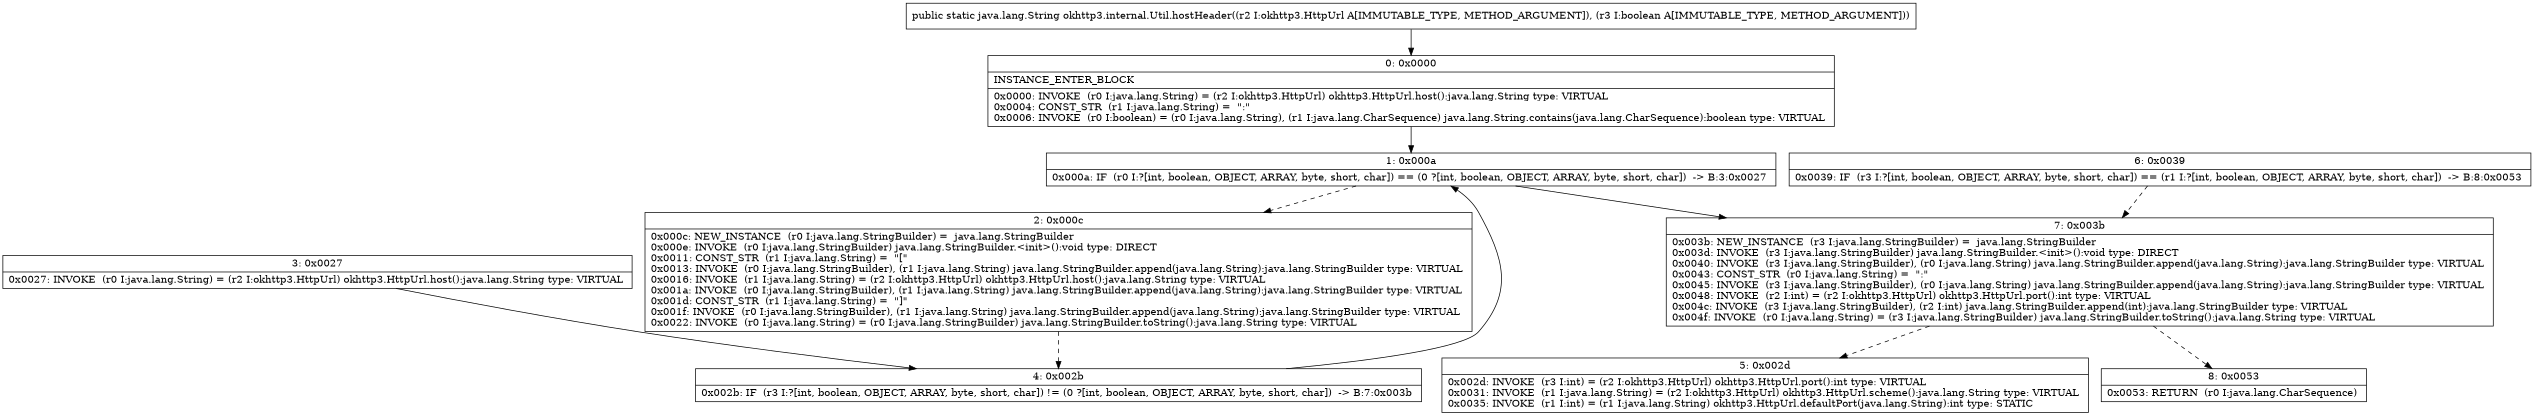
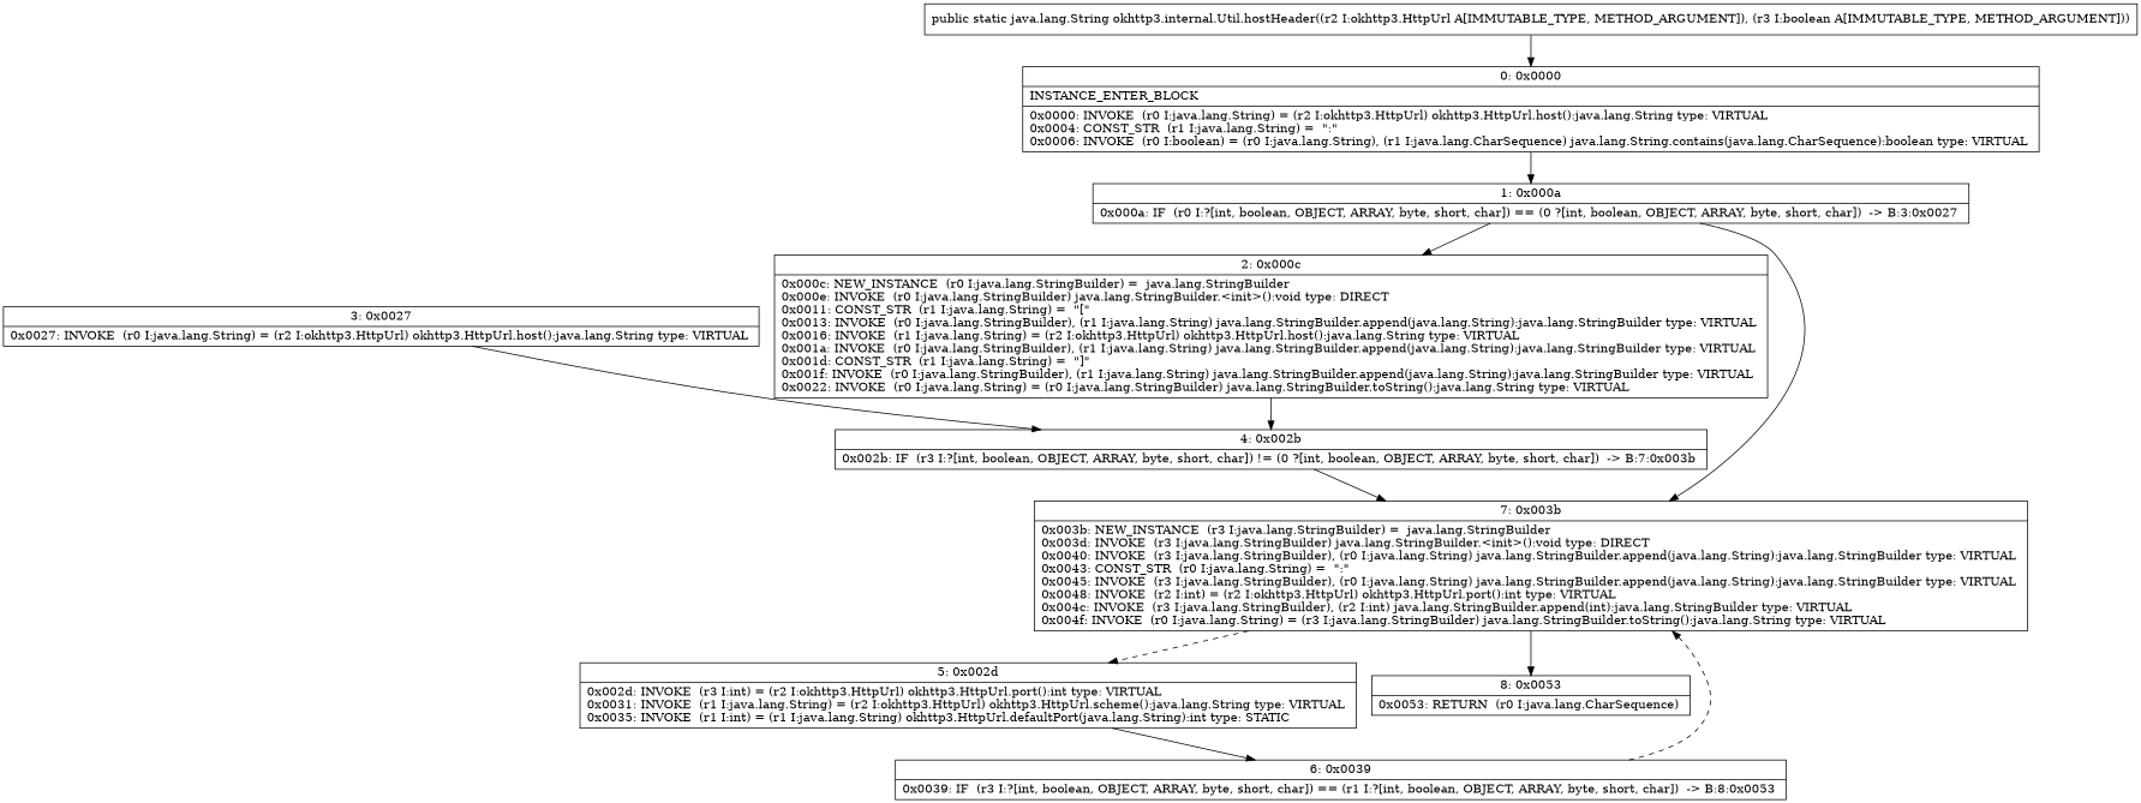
  digraph {
    node [shape=record]
    n1 [label="{0\:\ 0x0000|INSTANCE_ENTER_BLOCK\l|0x0000: INVOKE  (r0 I:java.lang.String) = (r2 I:okhttp3.HttpUrl) okhttp3.HttpUrl.host():java.lang.String type: VIRTUAL \l0x0004: CONST_STR  (r1 I:java.lang.String) =  \":\" \l0x0006: INVOKE  (r0 I:boolean) = (r0 I:java.lang.String), (r1 I:java.lang.CharSequence) java.lang.String.contains(java.lang.CharSequence):boolean type: VIRTUAL \l}"]
    n2 [label="{1\:\ 0x000a|0x000a: IF  (r0 I:?[int, boolean, OBJECT, ARRAY, byte, short, char]) == (0 ?[int, boolean, OBJECT, ARRAY, byte, short, char])  \-\> B:3:0x0027 \l}"]
    n3 [label="{2\:\ 0x000c|0x000c: NEW_INSTANCE  (r0 I:java.lang.StringBuilder) =  java.lang.StringBuilder \l0x000e: INVOKE  (r0 I:java.lang.StringBuilder) java.lang.StringBuilder.\<init\>():void type: DIRECT \l0x0011: CONST_STR  (r1 I:java.lang.String) =  \"[\" \l0x0013: INVOKE  (r0 I:java.lang.StringBuilder), (r1 I:java.lang.String) java.lang.StringBuilder.append(java.lang.String):java.lang.StringBuilder type: VIRTUAL \l0x0016: INVOKE  (r1 I:java.lang.String) = (r2 I:okhttp3.HttpUrl) okhttp3.HttpUrl.host():java.lang.String type: VIRTUAL \l0x001a: INVOKE  (r0 I:java.lang.StringBuilder), (r1 I:java.lang.String) java.lang.StringBuilder.append(java.lang.String):java.lang.StringBuilder type: VIRTUAL \l0x001d: CONST_STR  (r1 I:java.lang.String) =  \"]\" \l0x001f: INVOKE  (r0 I:java.lang.StringBuilder), (r1 I:java.lang.String) java.lang.StringBuilder.append(java.lang.String):java.lang.StringBuilder type: VIRTUAL \l0x0022: INVOKE  (r0 I:java.lang.String) = (r0 I:java.lang.StringBuilder) java.lang.StringBuilder.toString():java.lang.String type: VIRTUAL \l}"]
    n4 [label="{7\:\ 0x003b|0x003b: NEW_INSTANCE  (r3 I:java.lang.StringBuilder) =  java.lang.StringBuilder \l0x003d: INVOKE  (r3 I:java.lang.StringBuilder) java.lang.StringBuilder.\<init\>():void type: DIRECT \l0x0040: INVOKE  (r3 I:java.lang.StringBuilder), (r0 I:java.lang.String) java.lang.StringBuilder.append(java.lang.String):java.lang.StringBuilder type: VIRTUAL \l0x0043: CONST_STR  (r0 I:java.lang.String) =  \":\" \l0x0045: INVOKE  (r3 I:java.lang.StringBuilder), (r0 I:java.lang.String) java.lang.StringBuilder.append(java.lang.String):java.lang.StringBuilder type: VIRTUAL \l0x0048: INVOKE  (r2 I:int) = (r2 I:okhttp3.HttpUrl) okhttp3.HttpUrl.port():int type: VIRTUAL \l0x004c: INVOKE  (r3 I:java.lang.StringBuilder), (r2 I:int) java.lang.StringBuilder.append(int):java.lang.StringBuilder type: VIRTUAL \l0x004f: INVOKE  (r0 I:java.lang.String) = (r3 I:java.lang.StringBuilder) java.lang.StringBuilder.toString():java.lang.String type: VIRTUAL \l}"]
    n5 [label="{4\:\ 0x002b|0x002b: IF  (r3 I:?[int, boolean, OBJECT, ARRAY, byte, short, char]) != (0 ?[int, boolean, OBJECT, ARRAY, byte, short, char])  \-\> B:7:0x003b \l}"]
    n6 [label="{3\:\ 0x0027|0x0027: INVOKE  (r0 I:java.lang.String) = (r2 I:okhttp3.HttpUrl) okhttp3.HttpUrl.host():java.lang.String type: VIRTUAL \l}"]
    n7 [label="{5\:\ 0x002d|0x002d: INVOKE  (r3 I:int) = (r2 I:okhttp3.HttpUrl) okhttp3.HttpUrl.port():int type: VIRTUAL \l0x0031: INVOKE  (r1 I:java.lang.String) = (r2 I:okhttp3.HttpUrl) okhttp3.HttpUrl.scheme():java.lang.String type: VIRTUAL \l0x0035: INVOKE  (r1 I:int) = (r1 I:java.lang.String) okhttp3.HttpUrl.defaultPort(java.lang.String):int type: STATIC \l}"]
    n8 [label="{6\:\ 0x0039|0x0039: IF  (r3 I:?[int, boolean, OBJECT, ARRAY, byte, short, char]) == (r1 I:?[int, boolean, OBJECT, ARRAY, byte, short, char])  \-\> B:8:0x0053 \l}"]
    n9 [label="{8\:\ 0x0053|0x0053: RETURN  (r0 I:java.lang.CharSequence) \l}"]
    n10 [label="{public static java.lang.String okhttp3.internal.Util.hostHeader((r2 I:okhttp3.HttpUrl A[IMMUTABLE_TYPE, METHOD_ARGUMENT]), (r3 I:boolean A[IMMUTABLE_TYPE, METHOD_ARGUMENT])) }"]
    n1 -> n2
-   n2 -> n3 [style=dashed]
+   n2 -> n3 [style=solid]
    n2 -> n4
-   n3 -> n5 [style=dashed]
+   n3 -> n5
    n4 -> n7 [style=dashed]
-   n4 -> n9 [style=dashed]
-   n5 -> n2
+   n4 -> n9
+   n5 -> n4
    n6 -> n5
+   n7 -> n8
    n8 -> n4 [style=dashed]
    n10 -> n1
  }
